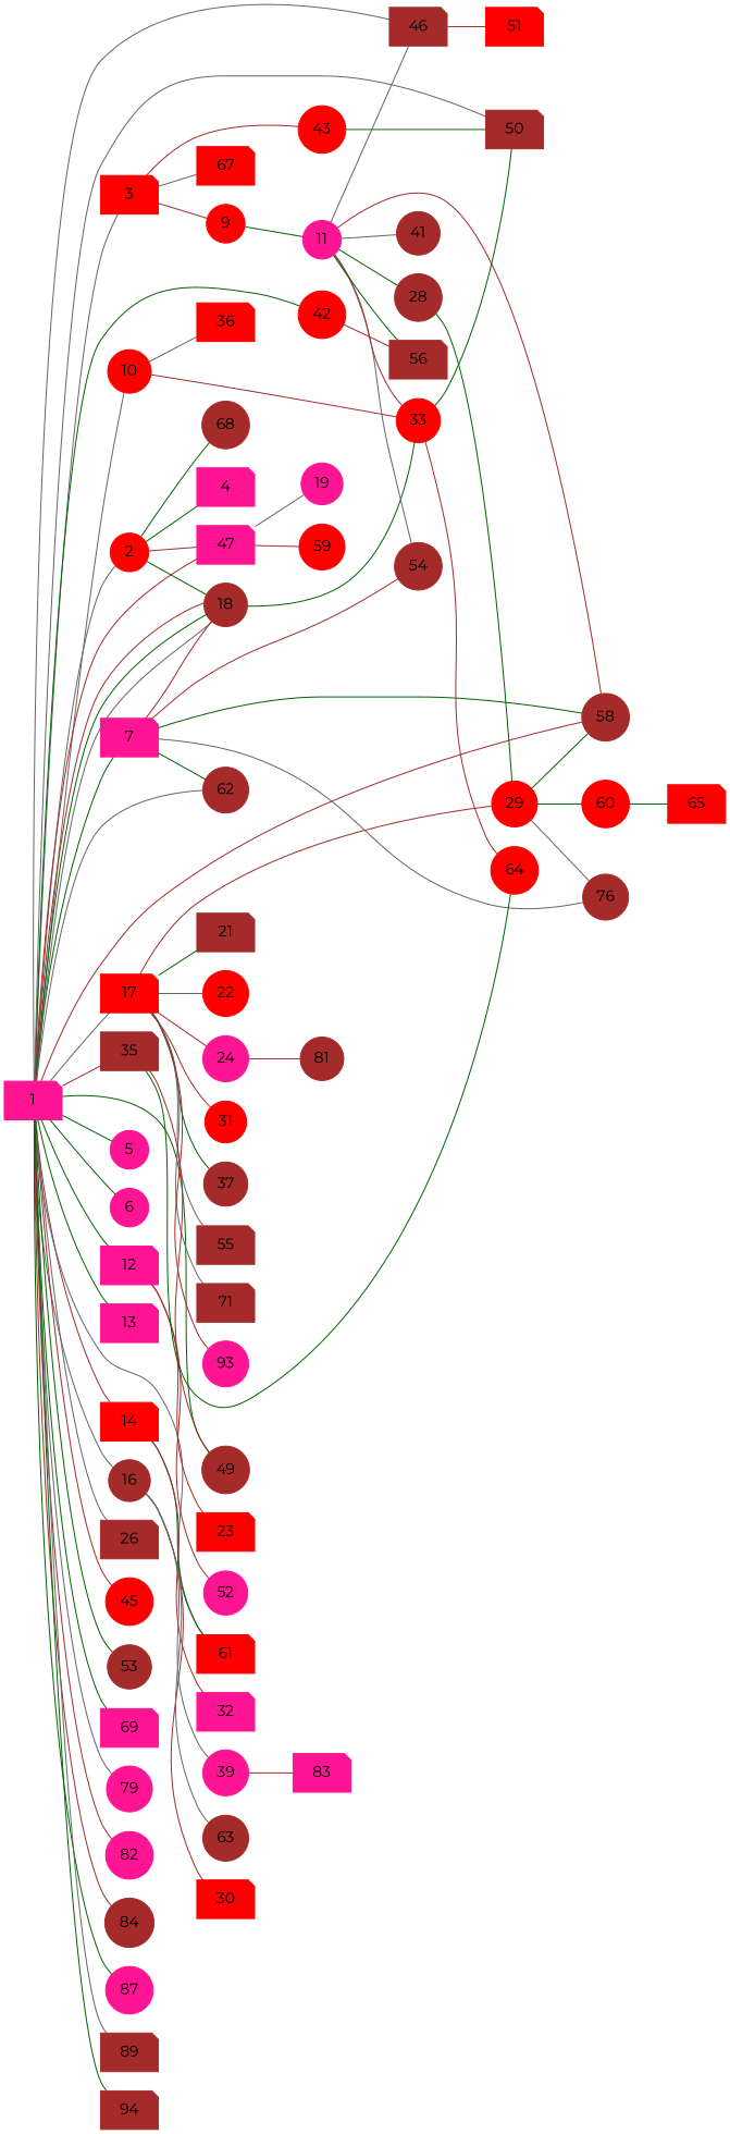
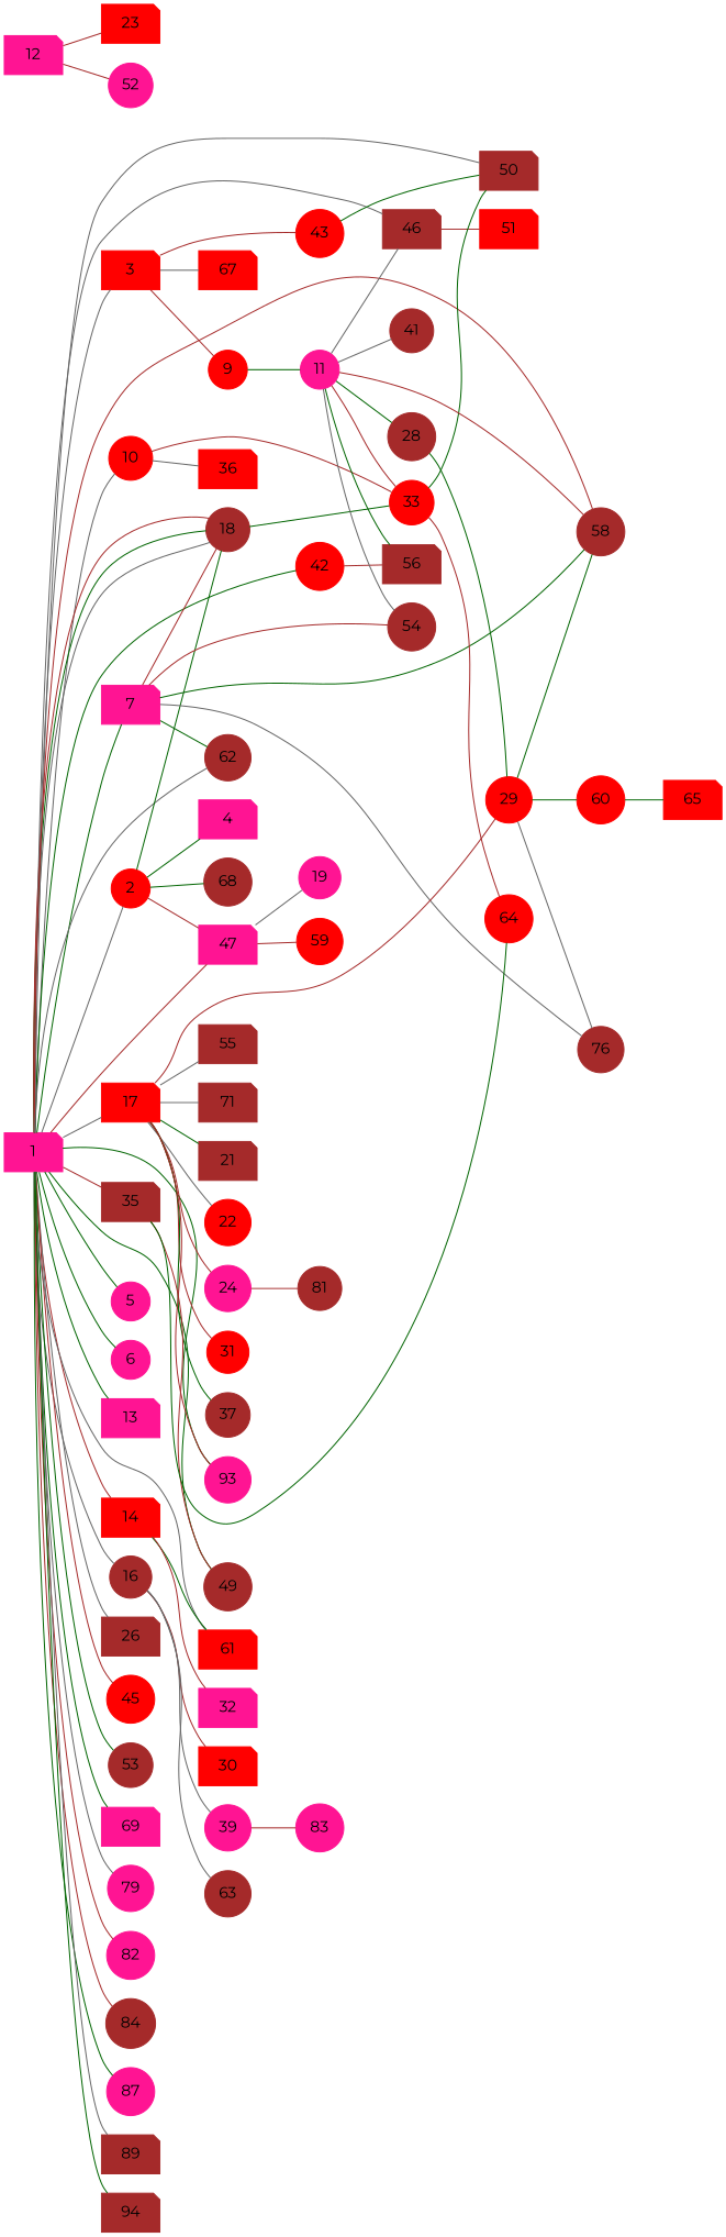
  graph {
    fontname=Montserrat
    rankdir=LR
    node [color=brown fontname=Montserrat shape=circle style=filled]
    edge [color=darkgreen fontname=Montserrat]
    1 [color=deeppink shape=note super="+44"]
    2 [color=red super="+70"]
    3 [color=red shape=note super="+34"]
    5 [color=deeppink]
    6 [color=deeppink]
    7 [color=deeppink shape=note super="+8"]
    10 [color=red super="+74"]
    12 [color=deeppink shape=note super="+15"]
    13 [color=deeppink shape=note]
    14 [color=red shape=note]
    16 [super="+25"]
    17 [color=red shape=note super="+20"]
    18 [super="+90"]
    26 [shape=note]
    35 [shape=note super="+92"]
    42 [color=red super="+72"]
    45 [color=red]
    46 [shape=note]
    47 [color=deeppink shape=note super="+85"]
    49 [super="+75"]
    50 [shape=note super="+77"]
    53
    58 [super="+78"]
    61 [color=red shape=note super="+86"]
    62 [super="+73"]
    69 [color=deeppink shape=note]
    79 [color=deeppink]
    82 [color=deeppink]
    84
    87 [color=deeppink]
    89 [shape=note]
    94 [shape=note]
    4 [color=deeppink shape=note super="+48"]
    68
    9 [color=red]
    43 [color=red]
    67 [color=red shape=note]
    54
    76
    33 [color=red super="+40"]
    36 [color=red shape=note]
    23 [color=red shape=note]
    52 [color=deeppink super="+91"]
    32 [color=deeppink shape=note]
    30 [color=red shape=note]
    39 [color=deeppink]
    63
    21 [shape=note super="+27"]
    22 [color=red]
    24 [color=deeppink super="+80"]
    29 [color=red super="+38"]
    31 [color=red]
    37
    55 [shape=note]
    71 [shape=note]
    93 [color=deeppink]
    64 [color=red]
    56 [shape=note super="+57"]
    51 [color=red shape=note]
    19 [color=deeppink]
    59 [color=red]
    11 [color=deeppink super="+66"]
    28
    41
-   83 [color=deeppink shape=note]
+   83 [color=deeppink]
    81
    60 [color=red]
    65 [color=red shape=note super="+88"]
    1 -- 2 [color=gray40 weight=2]
    1 -- 3 [color=gray40]
    1 -- 5
    1 -- 6
    1 -- 7 [weight=2]
    1 -- 10 [color=gray40]
-   1 -- 12 [weight=2]
+   1 -- 93 [weight=2]
    1 -- 13
    1 -- 14 [color=brown]
    1 -- 16 [color=gray40]
    1 -- 17 [color=gray40 weight=2]
    1 -- 18 [color=gray40]
    1 -- 18
    1 -- 18 [color=brown]
    1 -- 26 [color=gray40]
    1 -- 35 [color=brown]
    1 -- 42
    1 -- 45 [color=brown]
    1 -- 46 [color=gray40]
    1 -- 47 [color=brown]
    1 -- 49
    1 -- 50 [color=gray40]
    1 -- 53
    1 -- 58 [color=brown]
    1 -- 61 [color=gray40]
    1 -- 62 [color=gray40]
    1 -- 69
    1 -- 79 [color=gray40]
    1 -- 82 [color=brown]
    1 -- 84 [color=brown]
    1 -- 87
    1 -- 89 [color=gray40]
    1 -- 94
    2 -- 18
    2 -- 47 [color=brown]
    2 -- 4
    2 -- 68
    3 -- 9 [color=brown]
    3 -- 43 [color=brown]
    3 -- 67 [color=gray40]
    7 -- 18 [color=brown]
    7 -- 58
    7 -- 62
    7 -- 54 [color=brown]
    7 -- 76 [color=gray40]
    10 -- 33 [color=brown]
    10 -- 36 [color=gray40]
    12 -- 23 [color=brown]
    12 -- 52 [color=brown]
    14 -- 61
    14 -- 32 [color=brown]
    16 -- 30 [color=brown]
    16 -- 39 [color=gray40]
    16 -- 63 [color=gray40]
    17 -- 21
    17 -- 22 [color=gray40]
    17 -- 24 [color=brown]
    17 -- 29 [color=brown]
    17 -- 31 [color=brown]
    17 -- 37
    17 -- 55 [color=gray40]
    17 -- 71 [color=gray40]
    17 -- 93 [color=brown]
    18 -- 33
    35 -- 49 [color=brown]
    35 -- 64
    42 -- 56 [color=brown]
    46 -- 51 [color=brown]
    47 -- 19 [color=gray40]
    47 -- 59 [color=brown]
    9 -- 11
    43 -- 50
    33 -- 50
    33 -- 64 [color=brown]
    39 -- 83 [color=brown]
    24 -- 81 [color=brown]
    29 -- 58
    29 -- 76 [color=gray40]
    29 -- 60
    11 -- 46 [color=gray40]
    11 -- 58 [color=brown]
    11 -- 54 [color=gray40]
    11 -- 33 [color=brown]
    11 -- 56
    11 -- 28
    11 -- 41 [color=gray40]
    28 -- 29
    60 -- 65
  }
